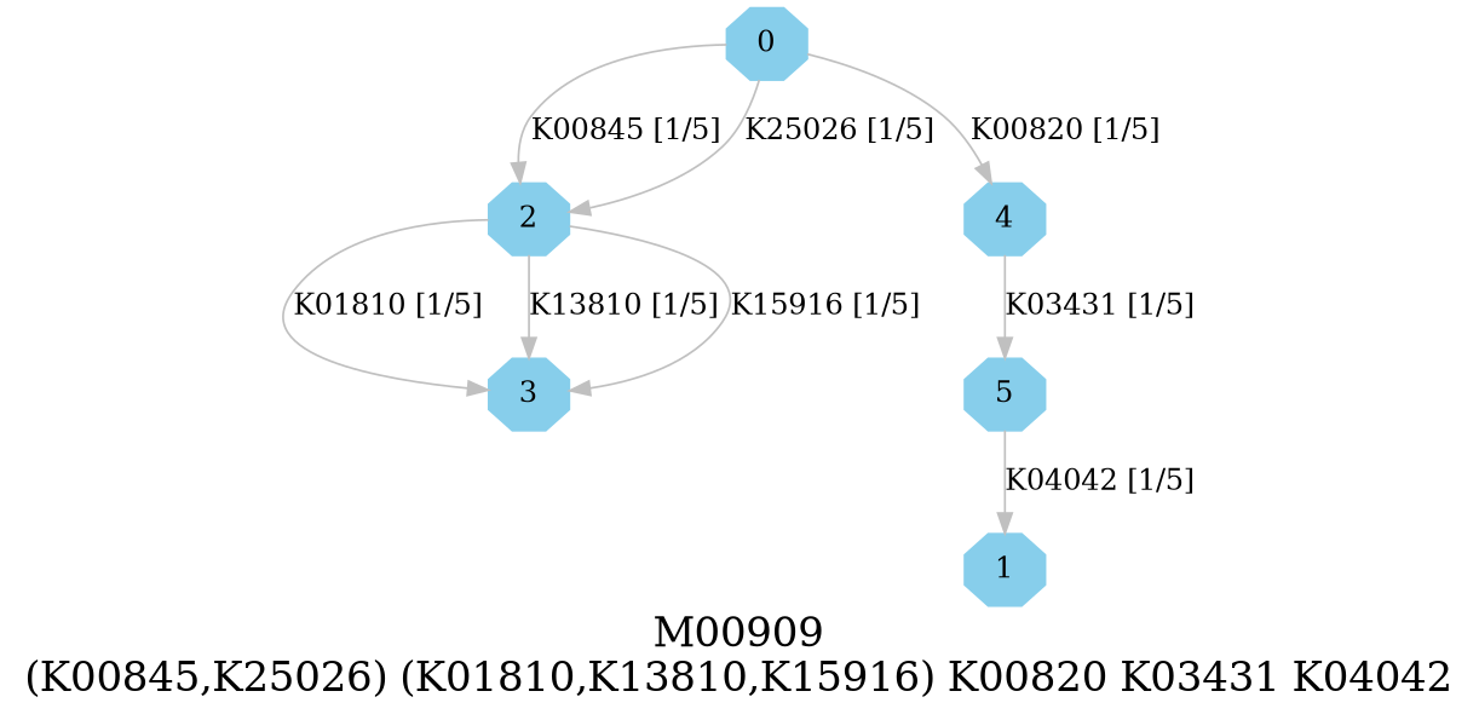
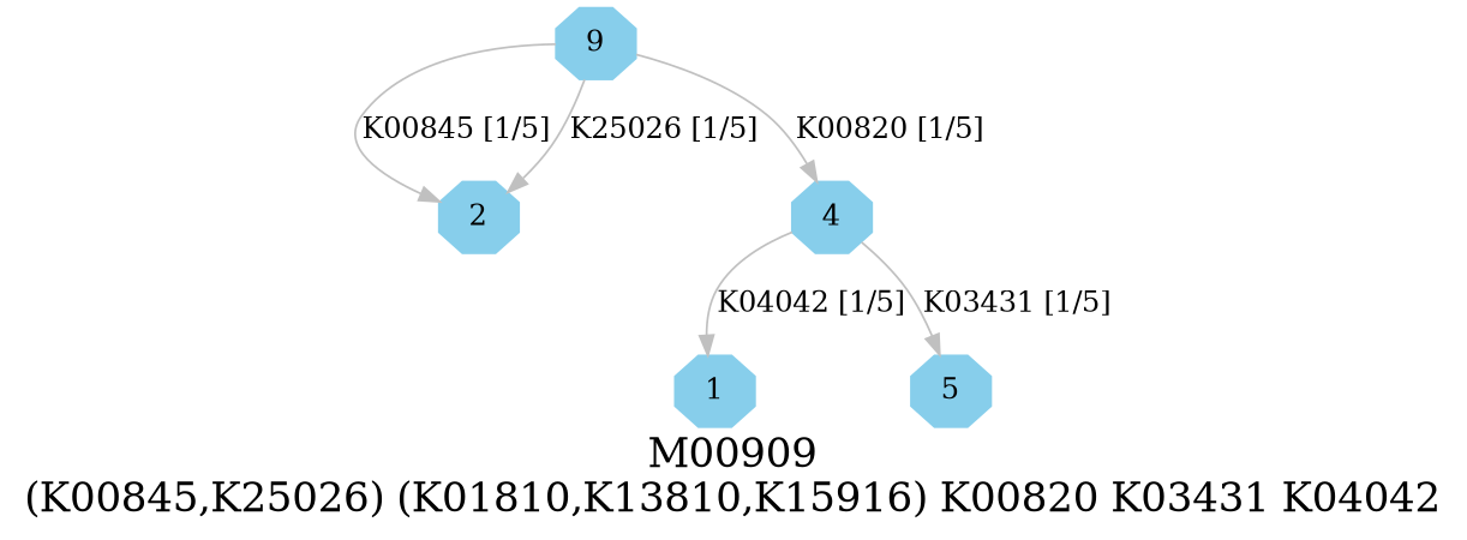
  digraph {
    fontsize=20
    label="M00909\n(K00845,K25026) (K01810,K13810,K15916) K00820 K03431 K04042"
    node [color=skyblue shape=octagon style=filled]
    edge [color=grey]
-   0 [height=.3 width=.3]
+   0 [height=.3 width=.3 label=9]
    1 [height=.3 width=.3]
    2 [height=.3 width=.3]
-   3 [height=.3 width=.3]
    4 [height=.3 width=.3]
    5 [height=.3 width=.3]
    subgraph sub_1 {
      0
      1
      2
-     3
      4
      5
    }
    0 -> 2 [label="K00845 [1/5]"]
    0 -> 2 [label="K25026 [1/5]"]
    0 -> 4 [label="K00820 [1/5]"]
-   2 -> 3 [label="K01810 [1/5]"]
-   2 -> 3 [label="K13810 [1/5]"]
-   2 -> 3 [label="K15916 [1/5]"]
    4 -> 5 [label="K03431 [1/5]"]
-   5 -> 1 [label="K04042 [1/5]"]
+   4 -> 1 [label="K04042 [1/5]"]
  }
